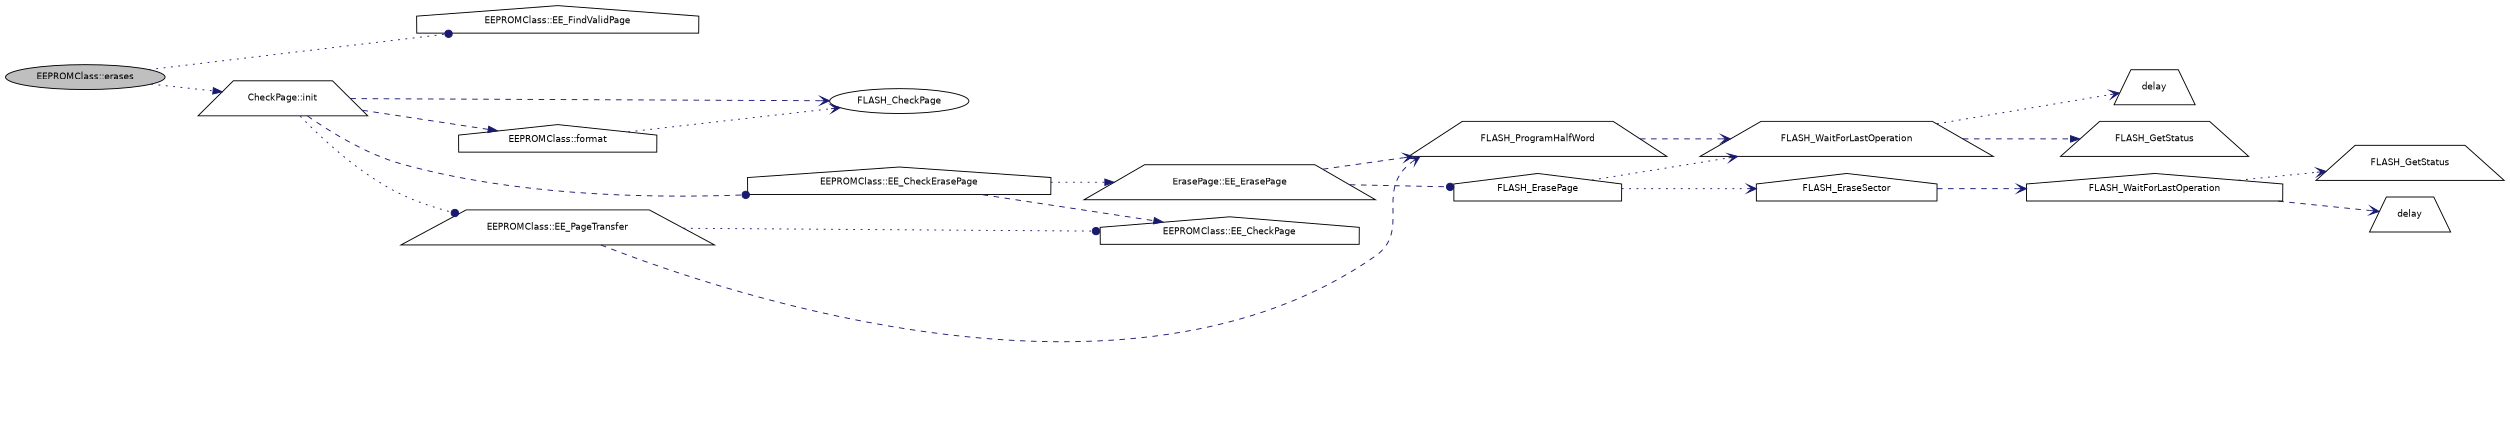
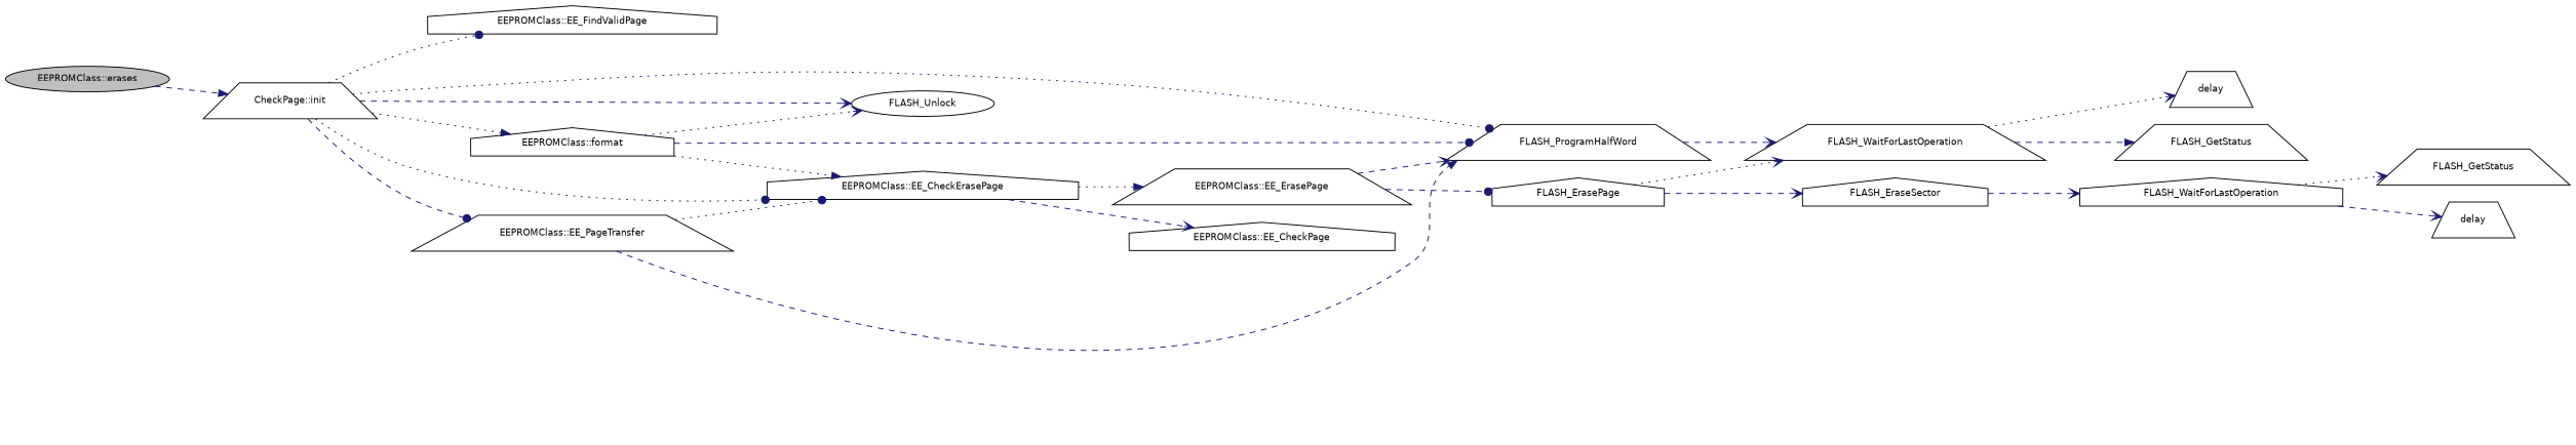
  digraph {
    rankdir=LR
    node [color=black fillcolor=white fontname=Helvetica fontsize=10 shape=trapezium style=filled]
    edge [arrowhead=vee color=midnightblue fontname=Helvetica fontsize=10 labelfontname=Helvetica labelfontsize=10 style=dashed]
    n1 [fillcolor=grey75 fontcolor=black height=0.2 label="EEPROMClass::erases" shape=ellipse width=0.4]
    n2 [height=0.2 label="CheckPage::init" width=0.4]
    n3 [height=0.2 label="EEPROMClass::EE_FindValidPage" shape=house width=0.4]
-   n4 [height=0.2 label=FLASH_CheckPage shape=ellipse width=0.4]
+   n4 [height=0.2 label=FLASH_Unlock shape=ellipse width=0.4]
    n5 [height=0.2 label="EEPROMClass::EE_CheckErasePage" shape=house width=0.4]
    n6 [height=0.2 label=FLASH_ProgramHalfWord width=0.4]
    n7 [height=0.2 label="EEPROMClass::format" shape=house width=0.4]
    n8 [height=0.2 label="EEPROMClass::EE_PageTransfer" width=0.4]
    n9 [height=0.2 label="EEPROMClass::EE_CheckPage" shape=house width=0.4]
-   n10 [height=0.2 label="ErasePage::EE_ErasePage" width=0.4]
+   n10 [height=0.2 label="EEPROMClass::EE_ErasePage" width=0.4]
    n11 [height=0.2 label=FLASH_WaitForLastOperation width=0.4]
    n12 [height=0.2 label=FLASH_ErasePage shape=house width=0.4]
    n13 [height=0.2 label=FLASH_EraseSector shape=house width=0.4]
    n14 [height=0.2 label=FLASH_GetStatus width=0.4]
    n15 [height=0.2 label=delay width=0.4]
    n16 [height=0.2 label=FLASH_WaitForLastOperation shape=house width=0.4]
    n17 [height=0.2 label=FLASH_GetStatus width=0.4]
    n18 [height=0.2 label=delay width=0.4]
-   n1 -> n2 [arrowhead=normal style=dotted]
-   n1 -> n3 [arrowhead=dot style=dotted]
+   n1 -> n2 [arrowhead=normal]
+   n2 -> n3 [arrowhead=dot style=dotted]
    n2 -> n4
-   n2 -> n5 [arrowhead=dot]
-   n2 -> n7 [arrowhead=normal]
-   n2 -> n8 [arrowhead=dot style=dotted]
-   n5 -> n9 [arrowhead=normal]
+   n2 -> n5 [arrowhead=dot style=dotted]
+   n2 -> n6 [arrowhead=dot style=dotted]
+   n2 -> n7 [arrowhead=normal style=dotted]
+   n2 -> n8 [arrowhead=dot]
+   n5 -> n9
    n5 -> n10 [arrowhead=normal style=dotted]
    n6 -> n11
    n7 -> n4 [style=dotted]
-   n8 -> n9 [arrowhead=dot style=dotted]
-   n8 -> n6
+   n7 -> n5 [arrowhead=normal style=dotted]
+   n7 -> n6 [arrowhead=dot]
+   n8 -> n5 [arrowhead=dot style=dotted]
+   n8 -> n6 [arrowhead=normal]
    n10 -> n6
    n10 -> n12 [arrowhead=dot]
    n11 -> n14 [arrowhead=normal]
    n11 -> n15 [style=dotted]
    n12 -> n11 [style=dotted]
-   n12 -> n13 [style=dotted]
+   n12 -> n13
    n13 -> n16
    n16 -> n17 [style=dotted]
    n16 -> n18
  }
